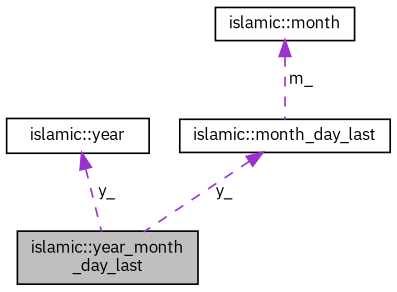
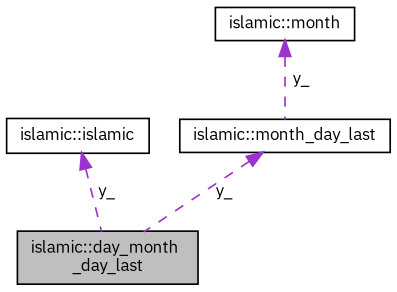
  digraph {
    fontname="IBM Plex Sans"
    node [color=black fillcolor=white fontname="IBM Plex Sans" fontsize=10 shape=record style=filled]
    edge [color=darkorchid3 dir=back fontname="IBM Plex Sans" fontsize=10 labelfontname=Helvetica labelfontsize=10 style=dashed]
-   n1 [fillcolor=grey75 fontcolor=black height=0.2 label="islamic::year_month\l_day_last" width=0.4]
-   n2 [height=0.2 label="islamic::year" width=0.4]
+   n1 [fillcolor=grey75 fontcolor=black height=0.2 label="islamic::day_month\l_day_last" width=0.4]
+   n2 [height=0.2 label="islamic::islamic" width=0.4]
    n3 [height=0.2 label="islamic::month_day_last" width=0.4]
    n4 [height=0.2 label="islamic::month" width=0.4]
    n2 -> n1 [label=" y_"]
    n3 -> n1 [label=" y_"]
-   n4 -> n3 [label=" m_"]
+   n4 -> n3 [label=" y_"]
  }
